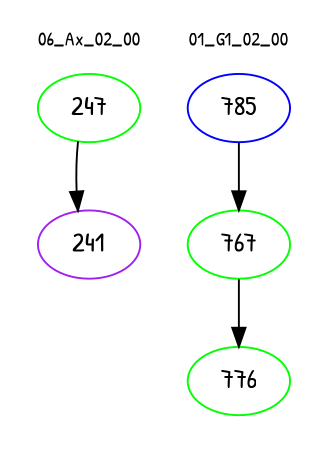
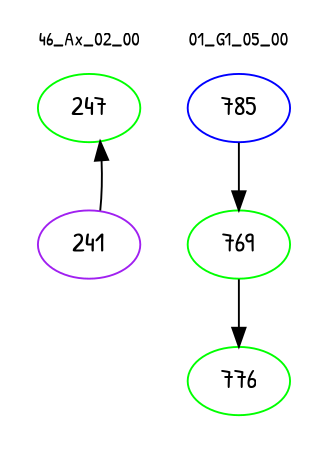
  digraph {
    fontname="Patrick Hand"
    node [color=green fontname="Patrick Hand"]
    edge [color=black fontname="Patrick Hand"]
    n1 [label=247]
    n2 [color=purple label=241]
-   n3 [label=767]
+   n3 [label=769]
    n4 [color=blue label=785]
    n5 [label=776]
    subgraph cluster_1 {
      color=white
      fontsize=10
-     label="06_Ax_02_00"
+     label="46_Ax_02_00"
      n1
      n2
    }
    subgraph cluster_2 {
      color=white
      fontsize=10
-     label="01_G1_02_00"
+     label="01_G1_05_00"
      n3
      n4
      n5
    }
-   n1 -> n2
+   n2 -> n1
    n3 -> n5
    n4 -> n3
  }
